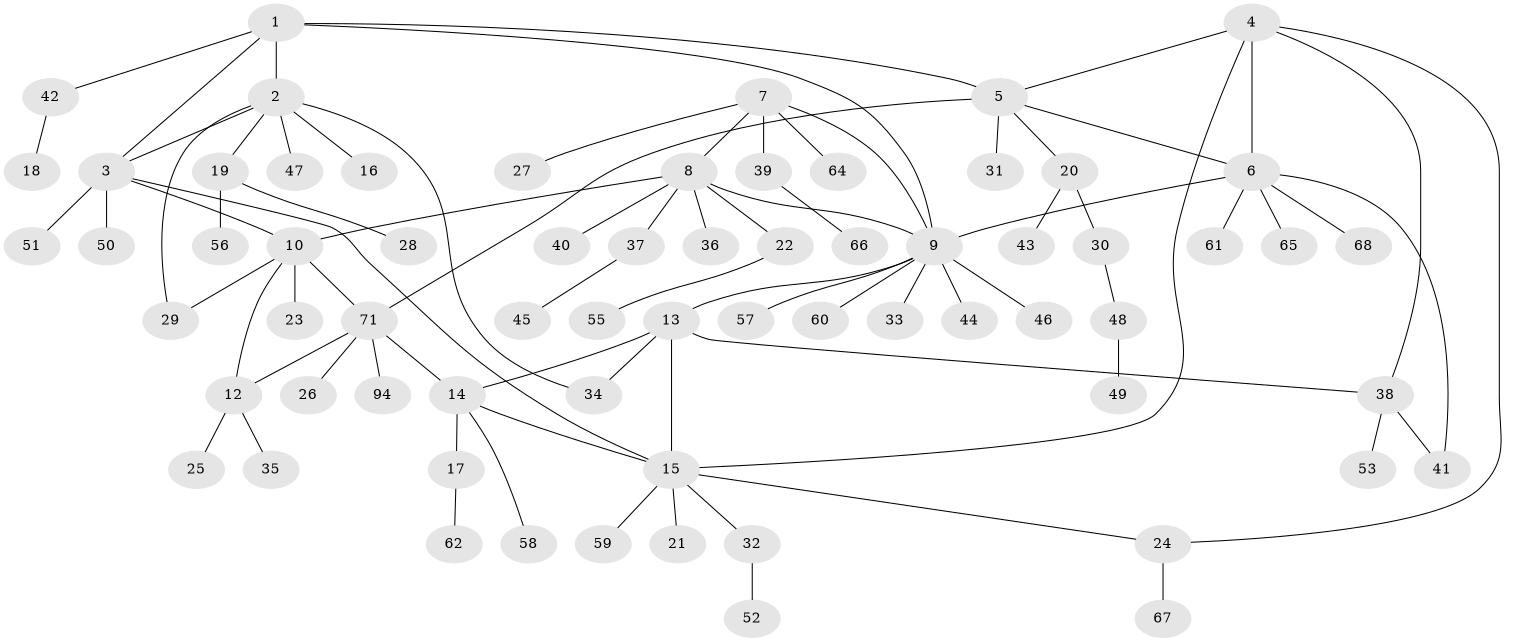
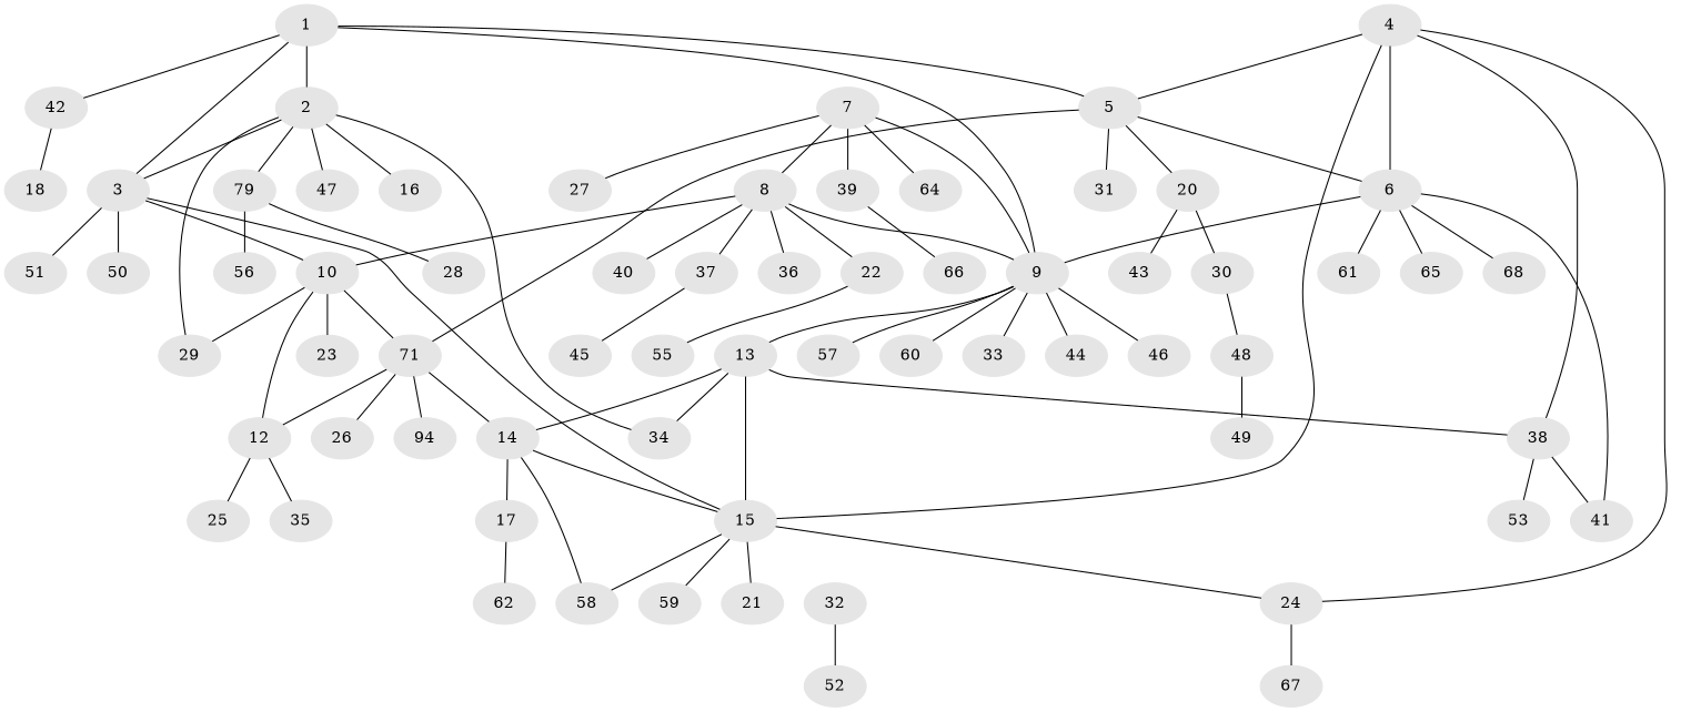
  graph {
    node [color=gray90 style=filled]
    1
    2
    3
    5
    9
    42
    16
-   19
+   19 [label=79]
    29
    34
    47
    10
    15
    50
    51
    6
    n17 [label=71]
    20
    31
    13
    33
    44
    46
    57
    60
    18
    28
    56
    12
    23
    24
    21
    32
    59
    4
    38
    41
    61
    65
    68
    67
    53
    14
    26
    n45 [label=94]
    30
    43
    7
    8
    27
    39
    64
    22
    36
    37
    40
    66
    55
    45
    25
    35
    17
    58
    62
    52
    48
    49
    1 -- 2
    1 -- 3
    1 -- 5
    1 -- 9
    1 -- 42
    2 -- 3
    2 -- 16
    2 -- 19
    2 -- 29
    2 -- 34
    2 -- 47
    3 -- 10
    3 -- 15
    3 -- 50
    3 -- 51
    5 -- 6
    5 -- n17
    5 -- 20
    5 -- 31
    9 -- 13
    9 -- 33
    9 -- 44
    9 -- 46
    9 -- 57
    9 -- 60
    42 -- 18
    19 -- 28
    19 -- 56
    10 -- 29
    10 -- n17
    10 -- 12
    10 -- 23
    15 -- 24
    15 -- 21
-   15 -- 32
+   15 -- 58
    15 -- 59
    6 -- 9
    6 -- 41
    6 -- 61
    6 -- 65
    6 -- 68
    n17 -- 12
    n17 -- 14
    n17 -- 26
    n17 -- n45
    20 -- 30
    20 -- 43
    13 -- 34
    13 -- 15
    13 -- 38
    13 -- 14
    12 -- 25
    12 -- 35
    24 -- 67
    32 -- 52
    4 -- 5
    4 -- 15
    4 -- 6
    4 -- 24
    4 -- 38
    38 -- 41
    38 -- 53
    14 -- 15
    14 -- 17
    14 -- 58
    30 -- 48
    7 -- 9
    7 -- 8
    7 -- 27
    7 -- 39
    7 -- 64
    8 -- 9
    8 -- 10
    8 -- 22
    8 -- 36
    8 -- 37
    8 -- 40
    39 -- 66
    22 -- 55
    37 -- 45
    17 -- 62
    48 -- 49
  }
